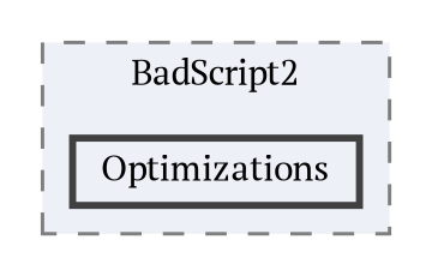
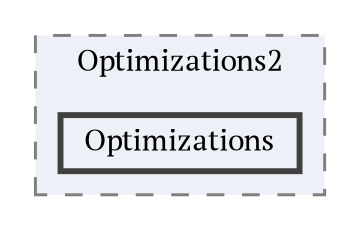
  digraph {
    compound=true
    fontname="PT Serif"
    n1 [color=grey25 fillcolor="#edf0f7" fontname="PT Serif" fontsize=10 height=0.2 label=Optimizations shape=box style="filled,bold" width=0.4]
    subgraph cluster_1 {
      bgcolor="#edf0f7"
      fontsize=10
-     label=BadScript2
+     label=Optimizations2
      pencolor=grey50
      style="filled,dashed"
      n1
    }
  }
